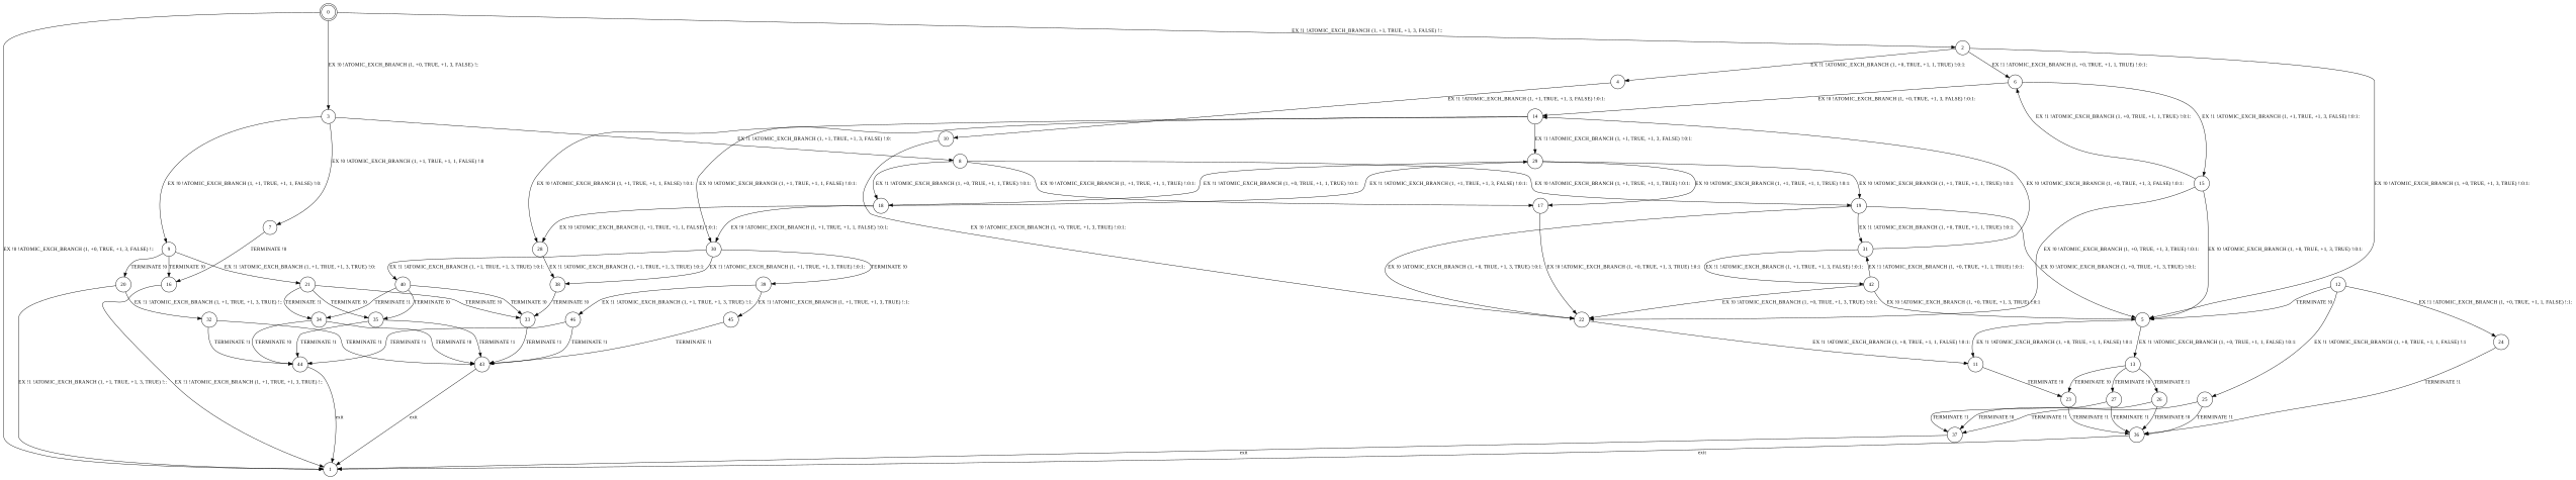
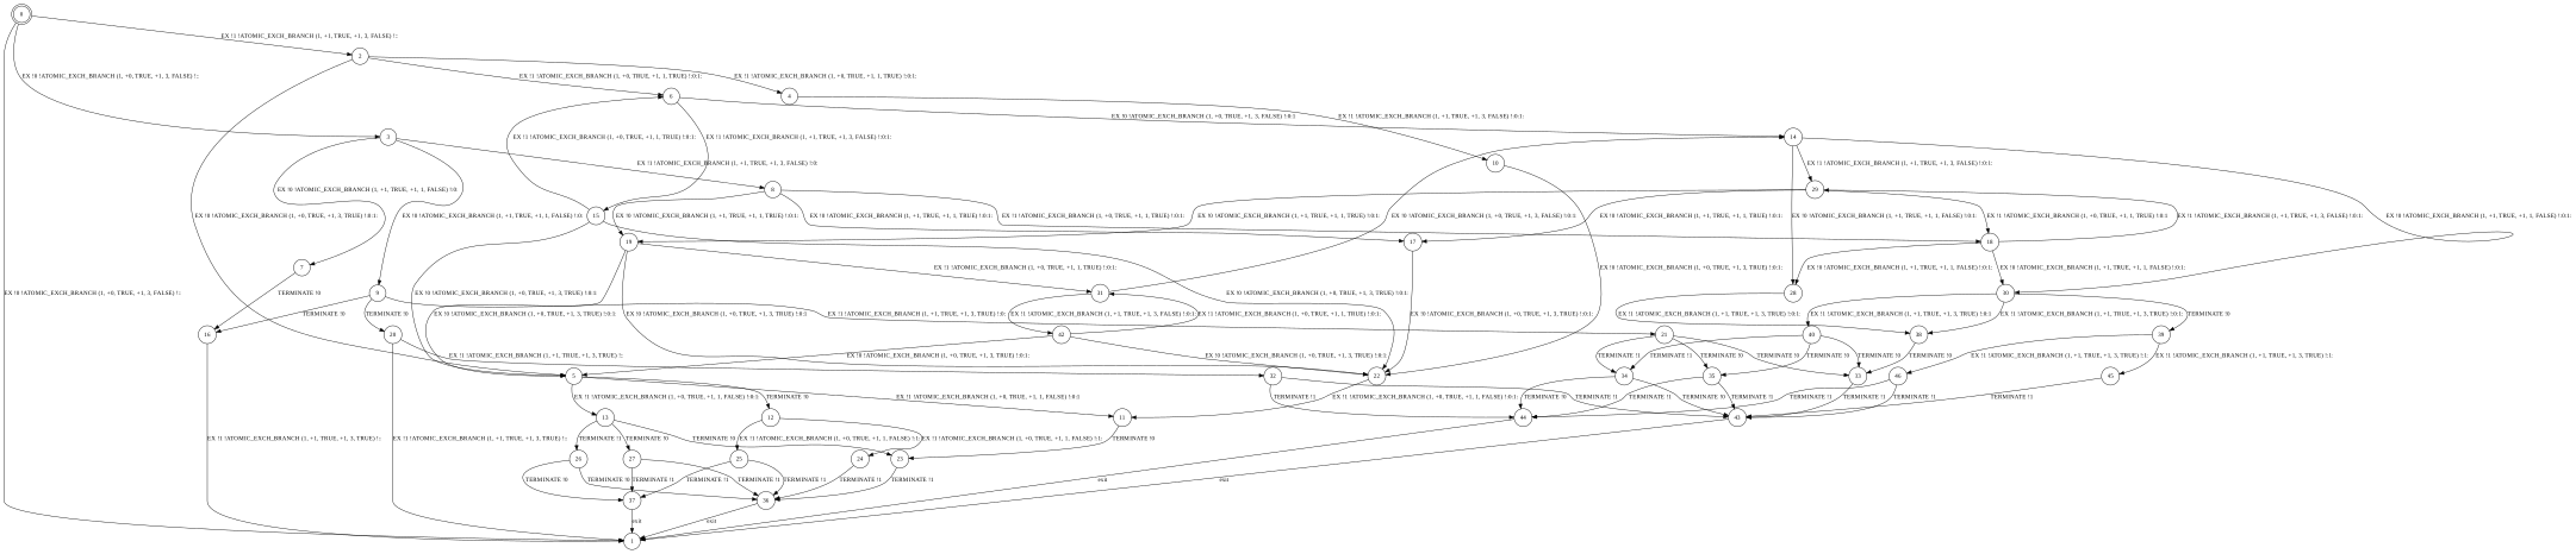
  digraph {
    fontname="Liberation Serif"
    node [fontname="Liberation Serif" shape=circle]
    edge [fontname="Liberation Serif"]
    0 [peripheries=2]
    1
    2
    3
    4
    5
    6
    7
    8
    9
    10
    11
    12
    13
    14
    15
    16
    17
    18
    19
    20
    21
    22
    23
    24
    25
    26
    27
    28
    29
    30
    31
    32
    33
    34
    35
    36
    37
    38
    39
    40
    42
    43
    44
    45
    46
    0 -> 1 [label="EX !0 !ATOMIC_EXCH_BRANCH (1, +0, TRUE, +1, 3, FALSE) !::"]
    0 -> 2 [label="EX !1 !ATOMIC_EXCH_BRANCH (1, +1, TRUE, +1, 3, FALSE) !::"]
    0 -> 3 [label="EX !0 !ATOMIC_EXCH_BRANCH (1, +0, TRUE, +1, 3, FALSE) !::"]
    2 -> 4 [label="EX !1 !ATOMIC_EXCH_BRANCH (1, +0, TRUE, +1, 1, TRUE) !:0:1:"]
    2 -> 5 [label="EX !0 !ATOMIC_EXCH_BRANCH (1, +0, TRUE, +1, 3, TRUE) !:0:1:"]
    2 -> 6 [label="EX !1 !ATOMIC_EXCH_BRANCH (1, +0, TRUE, +1, 1, TRUE) !:0:1:"]
    3 -> 7 [label="EX !0 !ATOMIC_EXCH_BRANCH (1, +1, TRUE, +1, 1, FALSE) !:0:"]
    3 -> 8 [label="EX !1 !ATOMIC_EXCH_BRANCH (1, +1, TRUE, +1, 3, FALSE) !:0:"]
    3 -> 9 [label="EX !0 !ATOMIC_EXCH_BRANCH (1, +1, TRUE, +1, 1, FALSE) !:0:"]
    4 -> 10 [label="EX !1 !ATOMIC_EXCH_BRANCH (1, +1, TRUE, +1, 3, FALSE) !:0:1:"]
    5 -> 11 [label="EX !1 !ATOMIC_EXCH_BRANCH (1, +0, TRUE, +1, 1, FALSE) !:0:1:"]
-   12 -> 5 [label="TERMINATE !0"]
+   5 -> 12 [label="TERMINATE !0"]
    5 -> 13 [label="EX !1 !ATOMIC_EXCH_BRANCH (1, +0, TRUE, +1, 1, FALSE) !:0:1:"]
    6 -> 14 [label="EX !0 !ATOMIC_EXCH_BRANCH (1, +0, TRUE, +1, 3, FALSE) !:0:1:"]
    6 -> 15 [label="EX !1 !ATOMIC_EXCH_BRANCH (1, +1, TRUE, +1, 3, FALSE) !:0:1:"]
    7 -> 16 [label="TERMINATE !0"]
    8 -> 17 [label="EX !0 !ATOMIC_EXCH_BRANCH (1, +1, TRUE, +1, 1, TRUE) !:0:1:"]
    8 -> 18 [label="EX !1 !ATOMIC_EXCH_BRANCH (1, +0, TRUE, +1, 1, TRUE) !:0:1:"]
    8 -> 19 [label="EX !0 !ATOMIC_EXCH_BRANCH (1, +1, TRUE, +1, 1, TRUE) !:0:1:"]
    9 -> 16 [label="TERMINATE !0"]
    9 -> 20 [label="TERMINATE !0"]
    9 -> 21 [label="EX !1 !ATOMIC_EXCH_BRANCH (1, +1, TRUE, +1, 3, TRUE) !:0:"]
    10 -> 22 [label="EX !0 !ATOMIC_EXCH_BRANCH (1, +0, TRUE, +1, 3, TRUE) !:0:1:"]
    11 -> 23 [label="TERMINATE !0"]
    12 -> 24 [label="EX !1 !ATOMIC_EXCH_BRANCH (1, +0, TRUE, +1, 1, FALSE) !:1:"]
    12 -> 25 [label="EX !1 !ATOMIC_EXCH_BRANCH (1, +0, TRUE, +1, 1, FALSE) !:1:"]
    13 -> 23 [label="TERMINATE !0"]
    13 -> 26 [label="TERMINATE !1"]
    13 -> 27 [label="TERMINATE !0"]
    14 -> 28 [label="EX !0 !ATOMIC_EXCH_BRANCH (1, +1, TRUE, +1, 1, FALSE) !:0:1:"]
    14 -> 29 [label="EX !1 !ATOMIC_EXCH_BRANCH (1, +1, TRUE, +1, 3, FALSE) !:0:1:"]
    14 -> 30 [label="EX !0 !ATOMIC_EXCH_BRANCH (1, +1, TRUE, +1, 1, FALSE) !:0:1:"]
    15 -> 5 [label="EX !0 !ATOMIC_EXCH_BRANCH (1, +0, TRUE, +1, 3, TRUE) !:0:1:"]
    15 -> 6 [label="EX !1 !ATOMIC_EXCH_BRANCH (1, +0, TRUE, +1, 1, TRUE) !:0:1:"]
    15 -> 22 [label="EX !0 !ATOMIC_EXCH_BRANCH (1, +0, TRUE, +1, 3, TRUE) !:0:1:"]
    16 -> 1 [label="EX !1 !ATOMIC_EXCH_BRANCH (1, +1, TRUE, +1, 3, TRUE) !::"]
    17 -> 22 [label="EX !0 !ATOMIC_EXCH_BRANCH (1, +0, TRUE, +1, 3, TRUE) !:0:1:"]
    18 -> 28 [label="EX !0 !ATOMIC_EXCH_BRANCH (1, +1, TRUE, +1, 1, FALSE) !:0:1:"]
    18 -> 29 [label="EX !1 !ATOMIC_EXCH_BRANCH (1, +1, TRUE, +1, 3, FALSE) !:0:1:"]
    18 -> 30 [label="EX !0 !ATOMIC_EXCH_BRANCH (1, +1, TRUE, +1, 1, FALSE) !:0:1:"]
    19 -> 5 [label="EX !0 !ATOMIC_EXCH_BRANCH (1, +0, TRUE, +1, 3, TRUE) !:0:1:"]
    19 -> 22 [label="EX !0 !ATOMIC_EXCH_BRANCH (1, +0, TRUE, +1, 3, TRUE) !:0:1:"]
    19 -> 31 [label="EX !1 !ATOMIC_EXCH_BRANCH (1, +0, TRUE, +1, 1, TRUE) !:0:1:"]
    20 -> 1 [label="EX !1 !ATOMIC_EXCH_BRANCH (1, +1, TRUE, +1, 3, TRUE) !::"]
    20 -> 32 [label="EX !1 !ATOMIC_EXCH_BRANCH (1, +1, TRUE, +1, 3, TRUE) !::"]
    21 -> 33 [label="TERMINATE !0"]
    21 -> 34 [label="TERMINATE !1"]
    21 -> 35 [label="TERMINATE !0"]
    22 -> 11 [label="EX !1 !ATOMIC_EXCH_BRANCH (1, +0, TRUE, +1, 1, FALSE) !:0:1:"]
    23 -> 36 [label="TERMINATE !1"]
    24 -> 36 [label="TERMINATE !1"]
    25 -> 36 [label="TERMINATE !1"]
    25 -> 37 [label="TERMINATE !1"]
    26 -> 36 [label="TERMINATE !0"]
    26 -> 37 [label="TERMINATE !0"]
    27 -> 36 [label="TERMINATE !1"]
    27 -> 37 [label="TERMINATE !1"]
    28 -> 38 [label="EX !1 !ATOMIC_EXCH_BRANCH (1, +1, TRUE, +1, 3, TRUE) !:0:1:"]
    29 -> 17 [label="EX !0 !ATOMIC_EXCH_BRANCH (1, +1, TRUE, +1, 1, TRUE) !:0:1:"]
    29 -> 18 [label="EX !1 !ATOMIC_EXCH_BRANCH (1, +0, TRUE, +1, 1, TRUE) !:0:1:"]
    29 -> 19 [label="EX !0 !ATOMIC_EXCH_BRANCH (1, +1, TRUE, +1, 1, TRUE) !:0:1:"]
    30 -> 38 [label="EX !1 !ATOMIC_EXCH_BRANCH (1, +1, TRUE, +1, 3, TRUE) !:0:1:"]
    30 -> 39 [label="TERMINATE !0"]
    30 -> 40 [label="EX !1 !ATOMIC_EXCH_BRANCH (1, +1, TRUE, +1, 3, TRUE) !:0:1:"]
    31 -> 14 [label="EX !0 !ATOMIC_EXCH_BRANCH (1, +0, TRUE, +1, 3, FALSE) !:0:1:"]
    31 -> 42 [label="EX !1 !ATOMIC_EXCH_BRANCH (1, +1, TRUE, +1, 3, FALSE) !:0:1:"]
    32 -> 43 [label="TERMINATE !1"]
    32 -> 44 [label="TERMINATE !1"]
    33 -> 43 [label="TERMINATE !1"]
    34 -> 43 [label="TERMINATE !0"]
    34 -> 44 [label="TERMINATE !0"]
    35 -> 43 [label="TERMINATE !1"]
    35 -> 44 [label="TERMINATE !1"]
    36 -> 1 [label=exit]
    37 -> 1 [label=exit]
    38 -> 33 [label="TERMINATE !0"]
    39 -> 45 [label="EX !1 !ATOMIC_EXCH_BRANCH (1, +1, TRUE, +1, 3, TRUE) !:1:"]
    39 -> 46 [label="EX !1 !ATOMIC_EXCH_BRANCH (1, +1, TRUE, +1, 3, TRUE) !:1:"]
    40 -> 33 [label="TERMINATE !0"]
    40 -> 34 [label="TERMINATE !1"]
    40 -> 35 [label="TERMINATE !0"]
    42 -> 5 [label="EX !0 !ATOMIC_EXCH_BRANCH (1, +0, TRUE, +1, 3, TRUE) !:0:1:"]
    42 -> 22 [label="EX !0 !ATOMIC_EXCH_BRANCH (1, +0, TRUE, +1, 3, TRUE) !:0:1:"]
    42 -> 31 [label="EX !1 !ATOMIC_EXCH_BRANCH (1, +0, TRUE, +1, 1, TRUE) !:0:1:"]
    43 -> 1 [label=exit]
    44 -> 1 [label=exit]
    45 -> 43 [label="TERMINATE !1"]
    46 -> 43 [label="TERMINATE !1"]
    46 -> 44 [label="TERMINATE !1"]
  }
